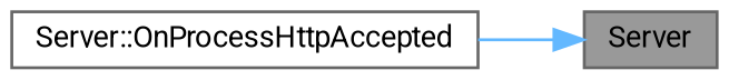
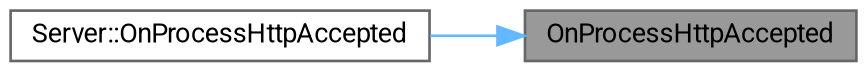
  digraph {
    rankdir=RL
    fontname=Roboto
    node [fontname=Roboto fontsize=10 shape=box style=filled]
-   n1 [color=gray40 fillcolor=grey60 fontcolor=black height=0.2 label=Server width=0.4]
+   n1 [color=gray40 fillcolor=grey60 fontcolor=black height=0.2 label=OnProcessHttpAccepted width=0.4]
    n2 [color=grey40 fillcolor=white height=0.2 label="Server::OnProcessHttpAccepted" width=0.4]
    n1 -> n2 [color=steelblue1 dir=back fontname=Roboto fontsize=10 labelfontname=Helvetica labelfontsize=10 style=solid]
  }
